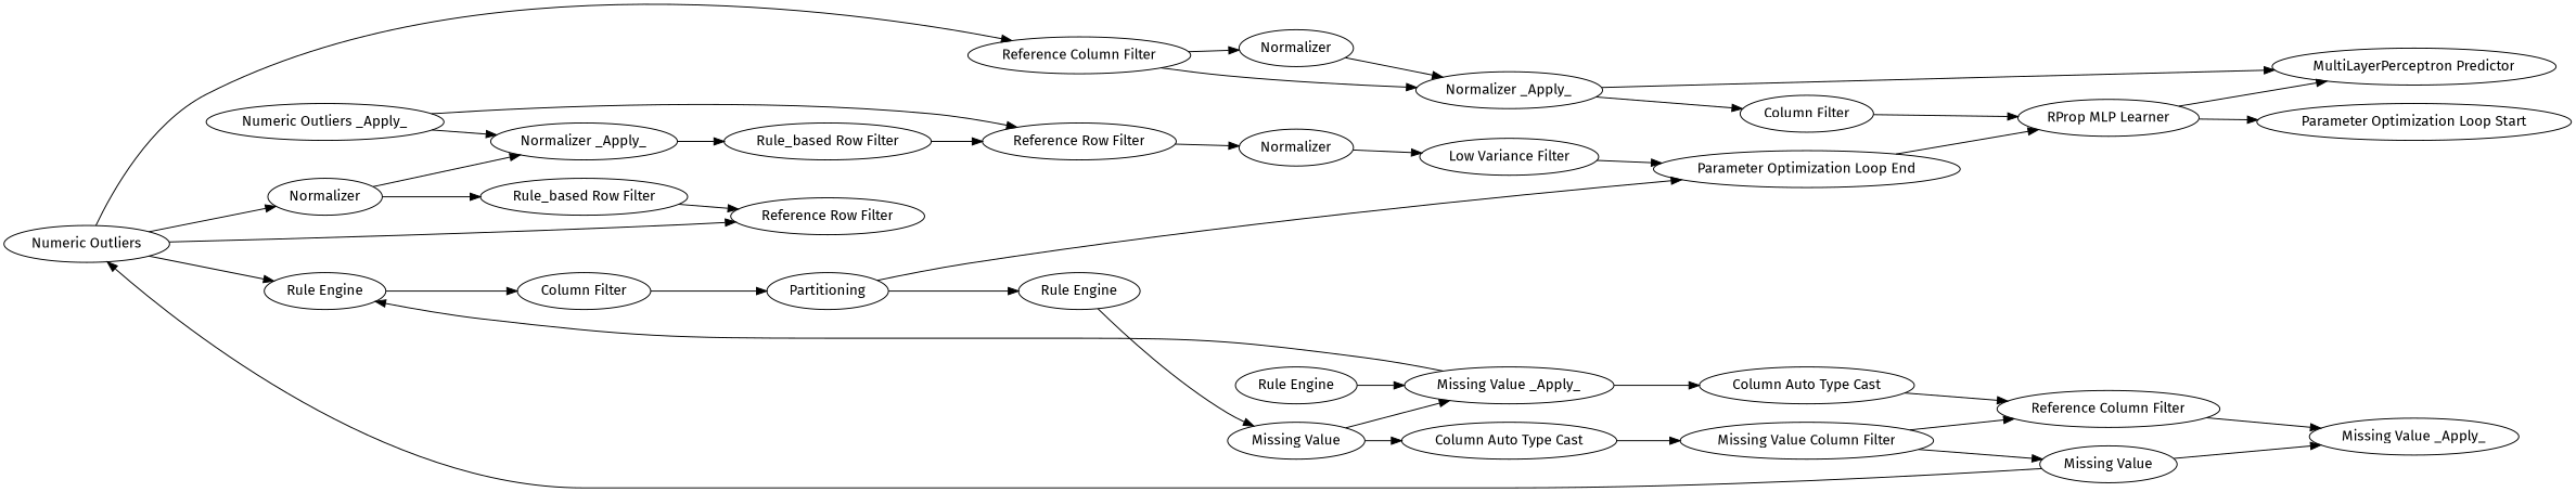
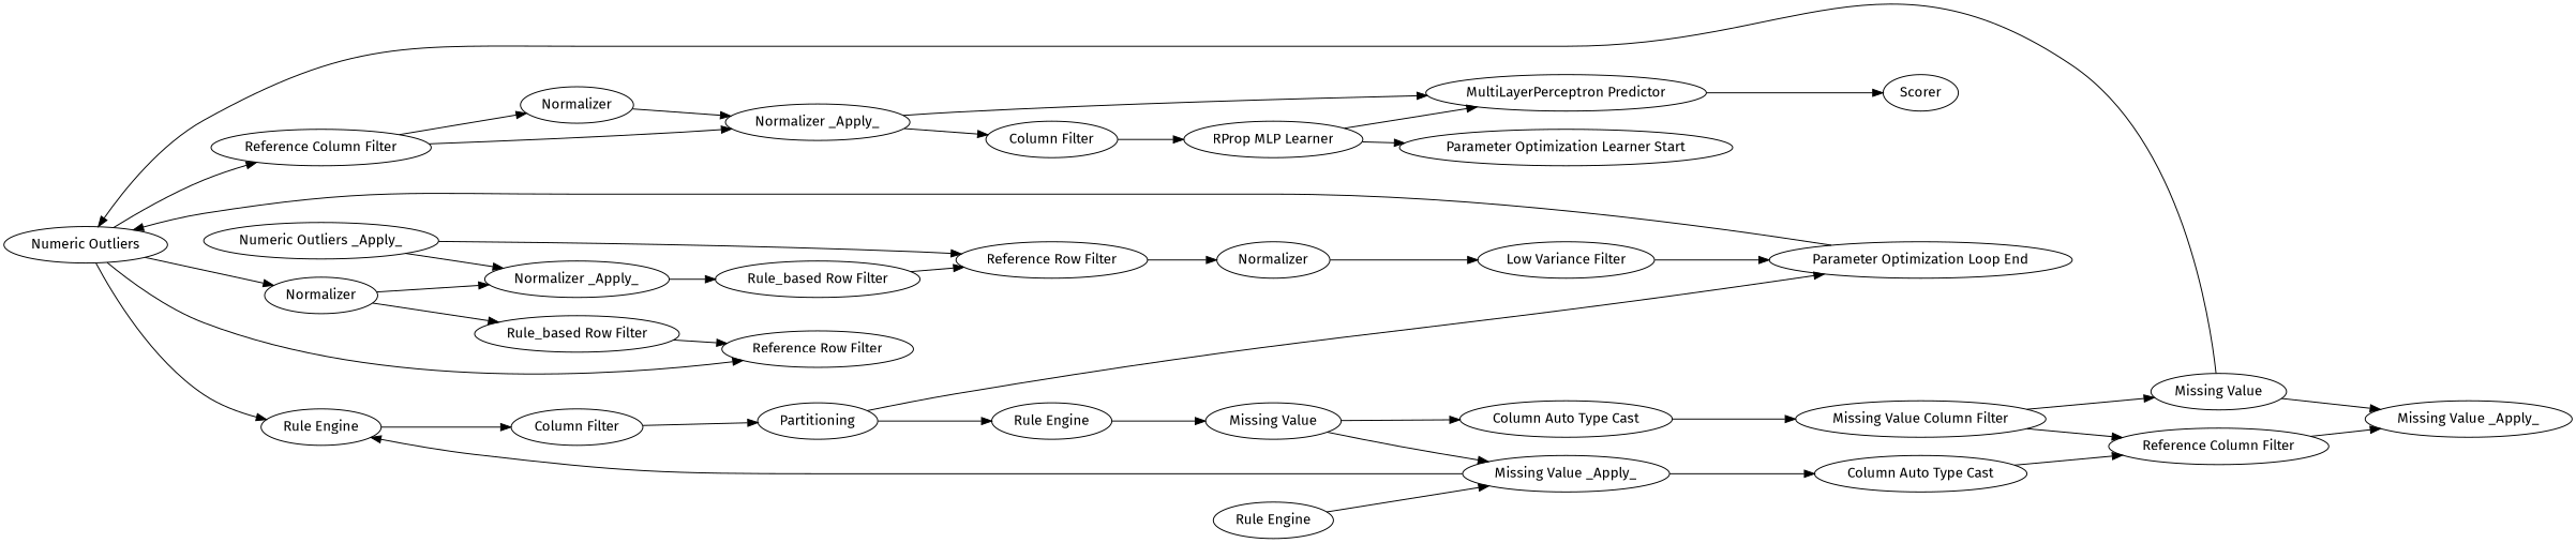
  digraph {
    fontname="Fira Sans"
    rankdir=LR
    node [fontname="Fira Sans"]
    edge [fontname="Fira Sans"]
+   n1 [label=Scorer]
    n2 [label="Parameter Optimization Loop End"]
    n3 [label="Numeric Outliers"]
    n4 [label="Reference Column Filter"]
    n5 [label="Rule Engine"]
    n6 [label="Reference Row Filter"]
    n7 [label=Normalizer]
-   n8 [label="Parameter Optimization Loop Start"]
+   n8 [label="Parameter Optimization Learner Start"]
    n9 [label="RProp MLP Learner"]
    n10 [label="MultiLayerPerceptron Predictor"]
    n11 [label="Normalizer _Apply_"]
    n12 [label=Normalizer]
    n13 [label="Column Filter"]
    n14 [label="Numeric Outliers _Apply_"]
    n15 [label="Reference Row Filter"]
    n16 [label="Normalizer _Apply_"]
    n17 [label="Rule_based Row Filter"]
    n18 [label="Column Filter"]
    n19 [label=Normalizer]
    n20 [label="Low Variance Filter"]
    n21 [label="Rule_based Row Filter"]
    n22 [label="Missing Value"]
    n23 [label="Missing Value _Apply_"]
    n24 [label=Partitioning]
    n25 [label="Rule Engine"]
    n26 [label="Rule Engine"]
    n27 [label="Missing Value _Apply_"]
    n28 [label="Column Auto Type Cast"]
    n29 [label="Reference Column Filter"]
    n30 [label="Missing Value"]
    n31 [label="Column Auto Type Cast"]
    n32 [label="Missing Value Column Filter"]
-   n2 -> n9
+   n2 -> n3
    n3 -> n4
    n3 -> n5
    n3 -> n6
    n3 -> n7
    n4 -> n11
    n4 -> n12
    n5 -> n13
    n7 -> n16
    n7 -> n17
    n9 -> n8
    n9 -> n10
+   n10 -> n1
    n11 -> n10
    n11 -> n18
    n12 -> n11
    n13 -> n24
    n14 -> n15
    n14 -> n16
    n15 -> n19
    n16 -> n21
    n17 -> n6
    n18 -> n9
    n19 -> n20
    n20 -> n2
    n21 -> n15
    n22 -> n3
    n22 -> n23
    n24 -> n2
    n24 -> n25
    n25 -> n30
    n26 -> n27
    n27 -> n5
    n27 -> n28
    n28 -> n29
    n29 -> n23
    n30 -> n27
    n30 -> n31
    n31 -> n32
    n32 -> n22
    n32 -> n29
  }
